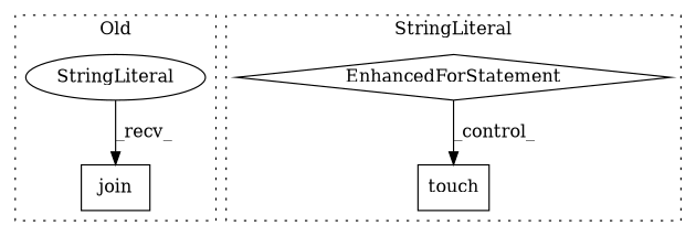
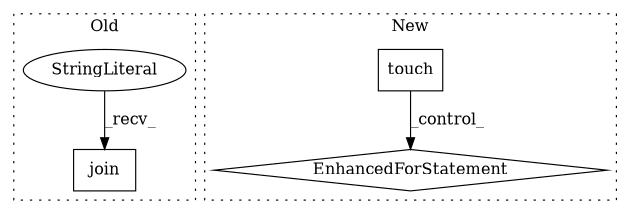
  digraph {
    node [a=32 shape=box]
    n1 [l="5,1" label=join s="457,489"]
    n2 [a=45 l=12 label=StringLiteral s=477 shape=ellipse]
    n3 [l=7 label=touch s=1139]
    n4 [a=70 l="53,2" label=EnhancedForStatement s="989,1102" shape=diamond]
    subgraph cluster_1 {
      label=Old
      style=dotted
      n1
      n2
    }
    subgraph cluster_2 {
-     label=StringLiteral
+     label=New
      style=dotted
      n3
      n4
    }
    n2 -> n1 [label=_recv_]
-   n4 -> n3 [label=_control_]
+   n3 -> n4 [label=_control_]
  }
